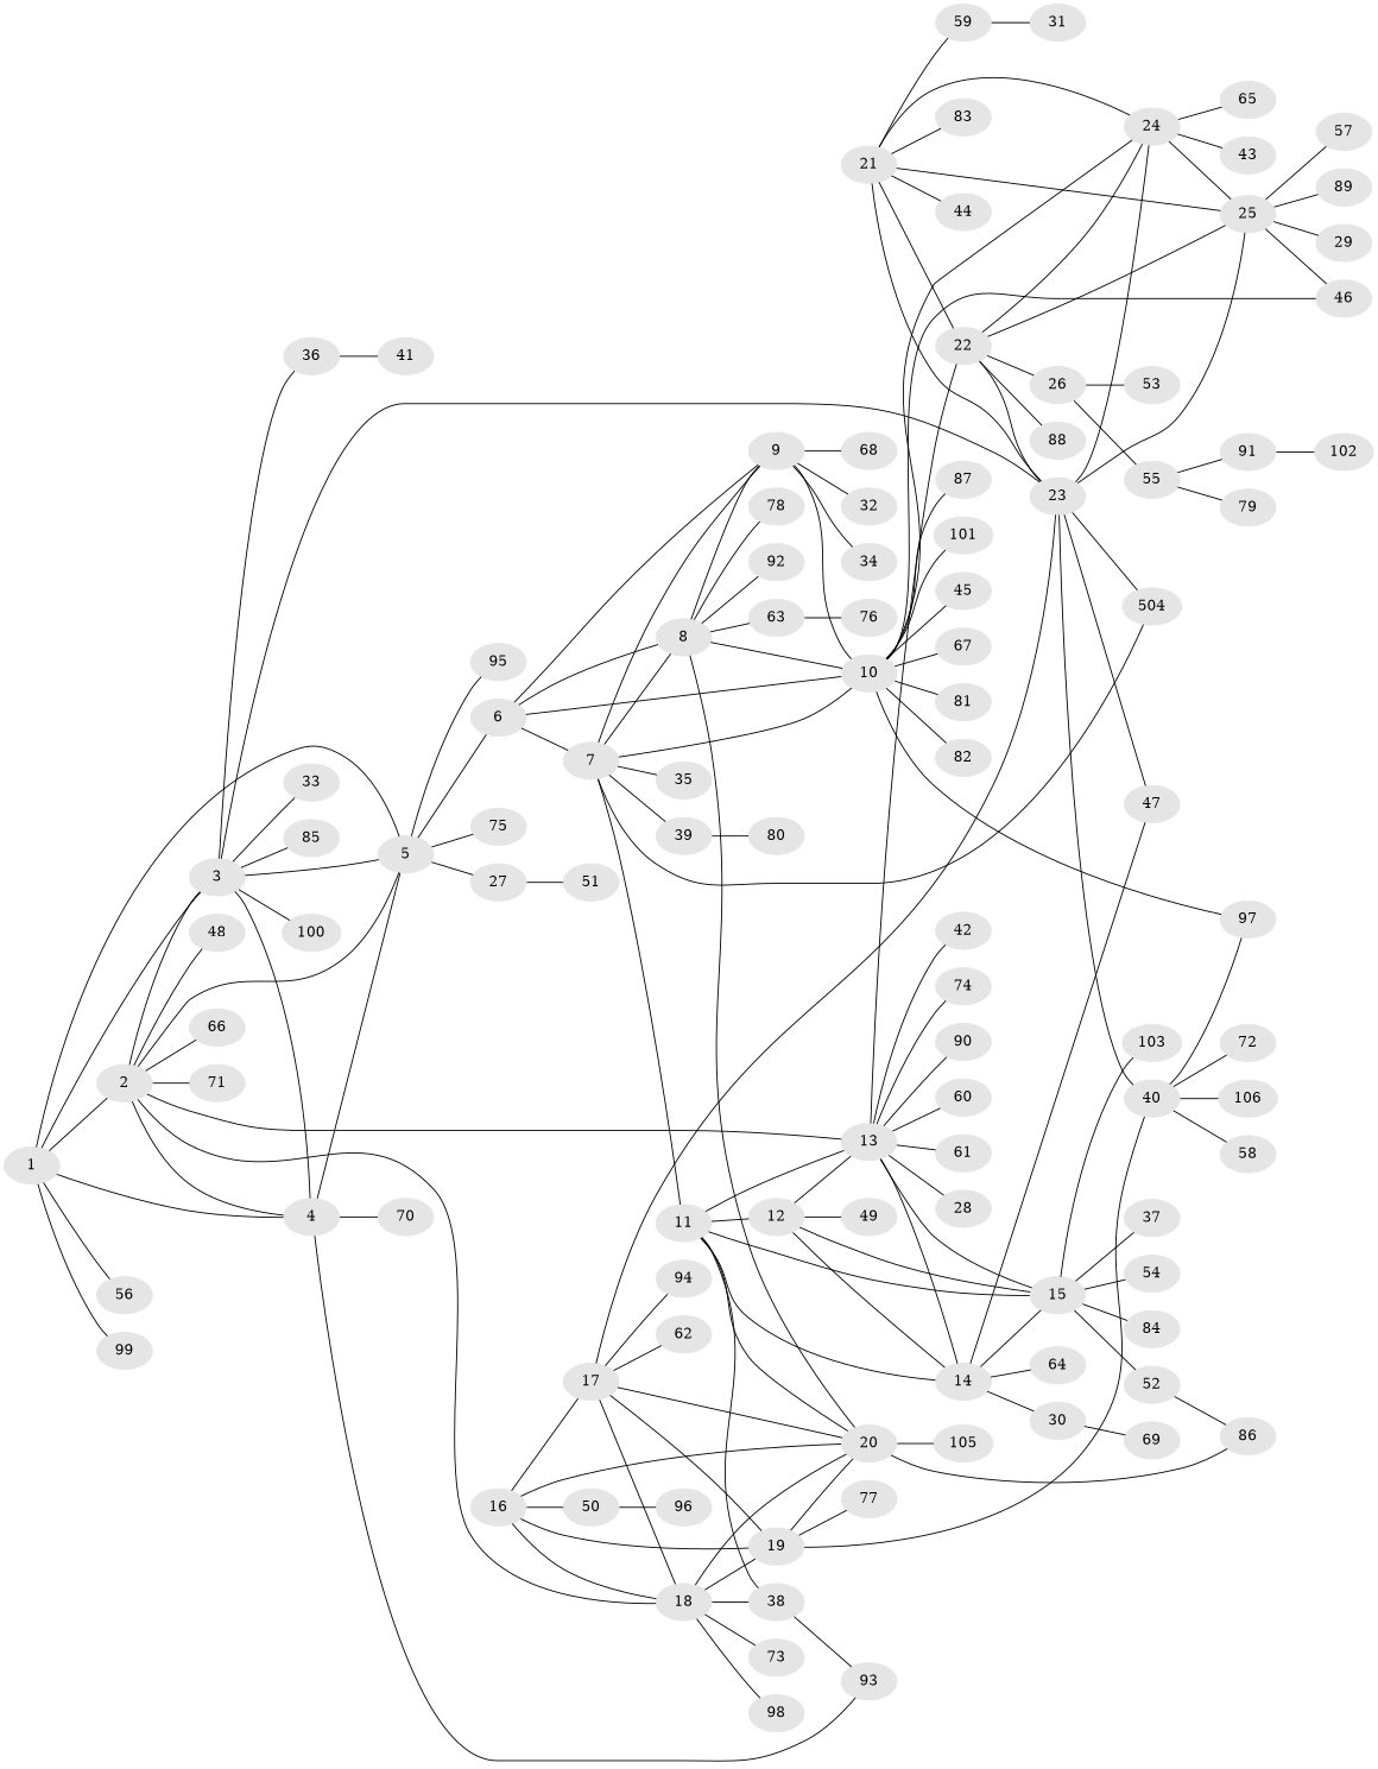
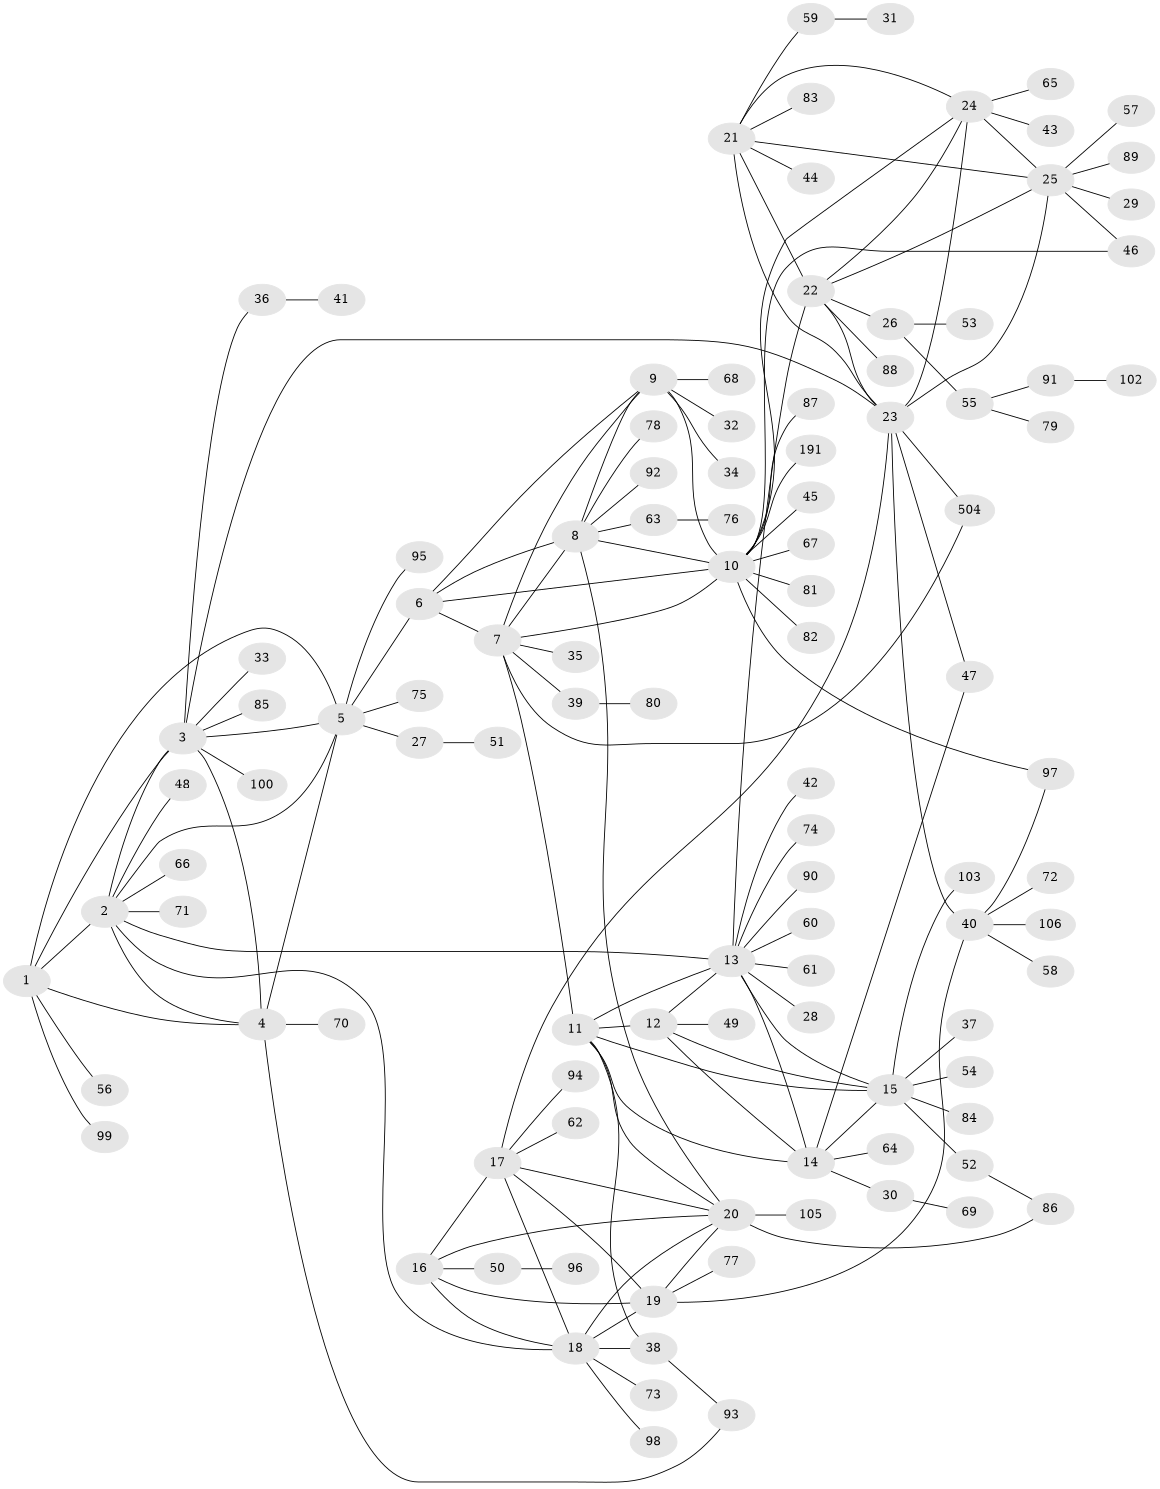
  graph {
    rankdir=LR
    node [color=gray90 style=filled]
    1
    2
    3
    4
    5
    56
    99
    13
    18
    48
    66
    71
    23
    33
    36
    85
    100
    70
    93
    6
    27
    75
    95
    14
    15
    22
    28
    42
    60
    61
    74
    90
    20
    38
    19
    73
    98
    n38 [label=504]
    24
    47
    40
    25
    41
    7
    8
    9
    10
    51
    11
    35
    39
    63
    78
    92
    32
    34
    68
    45
    46
    67
    81
    82
    87
    97
-   101
+   101 [label=191]
    12
    80
    86
    105
    76
    43
    65
    49
    30
    64
    37
    52
    54
    84
    103
    26
    88
    69
    16
    17
    50
    62
    94
    77
    96
    58
    72
    106
    21
    44
    59
    83
    29
    57
    89
    31
    53
    55
    79
    91
    102
    1 -- 2
    1 -- 3
    1 -- 4
    1 -- 5
    1 -- 56
    1 -- 99
    2 -- 3
    2 -- 4
    2 -- 5
    2 -- 13
    2 -- 18
    2 -- 48
    2 -- 66
    2 -- 71
    3 -- 4
    3 -- 5
    3 -- 23
    3 -- 33
    3 -- 36
    3 -- 85
    3 -- 100
    4 -- 5
    4 -- 70
    4 -- 93
    5 -- 6
    5 -- 27
    5 -- 75
    5 -- 95
    13 -- 14
    13 -- 15
    13 -- 22
    13 -- 28
    13 -- 42
    13 -- 60
    13 -- 61
    13 -- 74
    13 -- 90
    18 -- 20
    18 -- 38
    18 -- 19
    18 -- 73
    18 -- 98
    23 -- n38
    23 -- 24
    23 -- 47
    23 -- 40
    23 -- 25
    36 -- 41
    6 -- 7
    6 -- 8
    6 -- 9
    6 -- 10
    27 -- 51
    14 -- 15
    14 -- 47
    14 -- 30
    14 -- 64
    15 -- 37
    15 -- 52
    15 -- 54
    15 -- 84
    15 -- 103
    22 -- 23
    22 -- 24
    22 -- 25
    22 -- 26
    22 -- 88
    20 -- 86
    20 -- 105
    38 -- 93
    19 -- 20
    19 -- 40
    19 -- 77
    24 -- 25
    24 -- 43
    24 -- 65
    40 -- 97
    40 -- 58
    40 -- 72
    40 -- 106
    25 -- 46
    25 -- 29
    25 -- 57
    25 -- 89
    7 -- n38
    7 -- 8
    7 -- 9
    7 -- 10
    7 -- 11
    7 -- 35
    7 -- 39
    8 -- 20
    8 -- 9
    8 -- 10
    8 -- 63
    8 -- 78
    8 -- 92
    9 -- 10
    9 -- 32
    9 -- 34
    9 -- 68
    10 -- 24
    10 -- 45
    10 -- 46
    10 -- 67
    10 -- 81
    10 -- 82
    10 -- 87
    10 -- 97
    10 -- 101
    11 -- 13
    11 -- 14
    11 -- 15
    11 -- 20
    11 -- 38
    11 -- 12
    39 -- 80
    63 -- 76
    12 -- 13
    12 -- 14
    12 -- 15
    12 -- 49
    30 -- 69
    52 -- 86
    26 -- 53
    26 -- 55
    16 -- 18
    16 -- 20
    16 -- 19
    16 -- 17
    16 -- 50
    17 -- 18
    17 -- 23
    17 -- 20
    17 -- 19
    17 -- 62
    17 -- 94
    50 -- 96
    21 -- 23
    21 -- 22
    21 -- 24
    21 -- 25
    21 -- 44
    21 -- 59
    21 -- 83
    59 -- 31
    55 -- 79
    55 -- 91
    91 -- 102
  }
